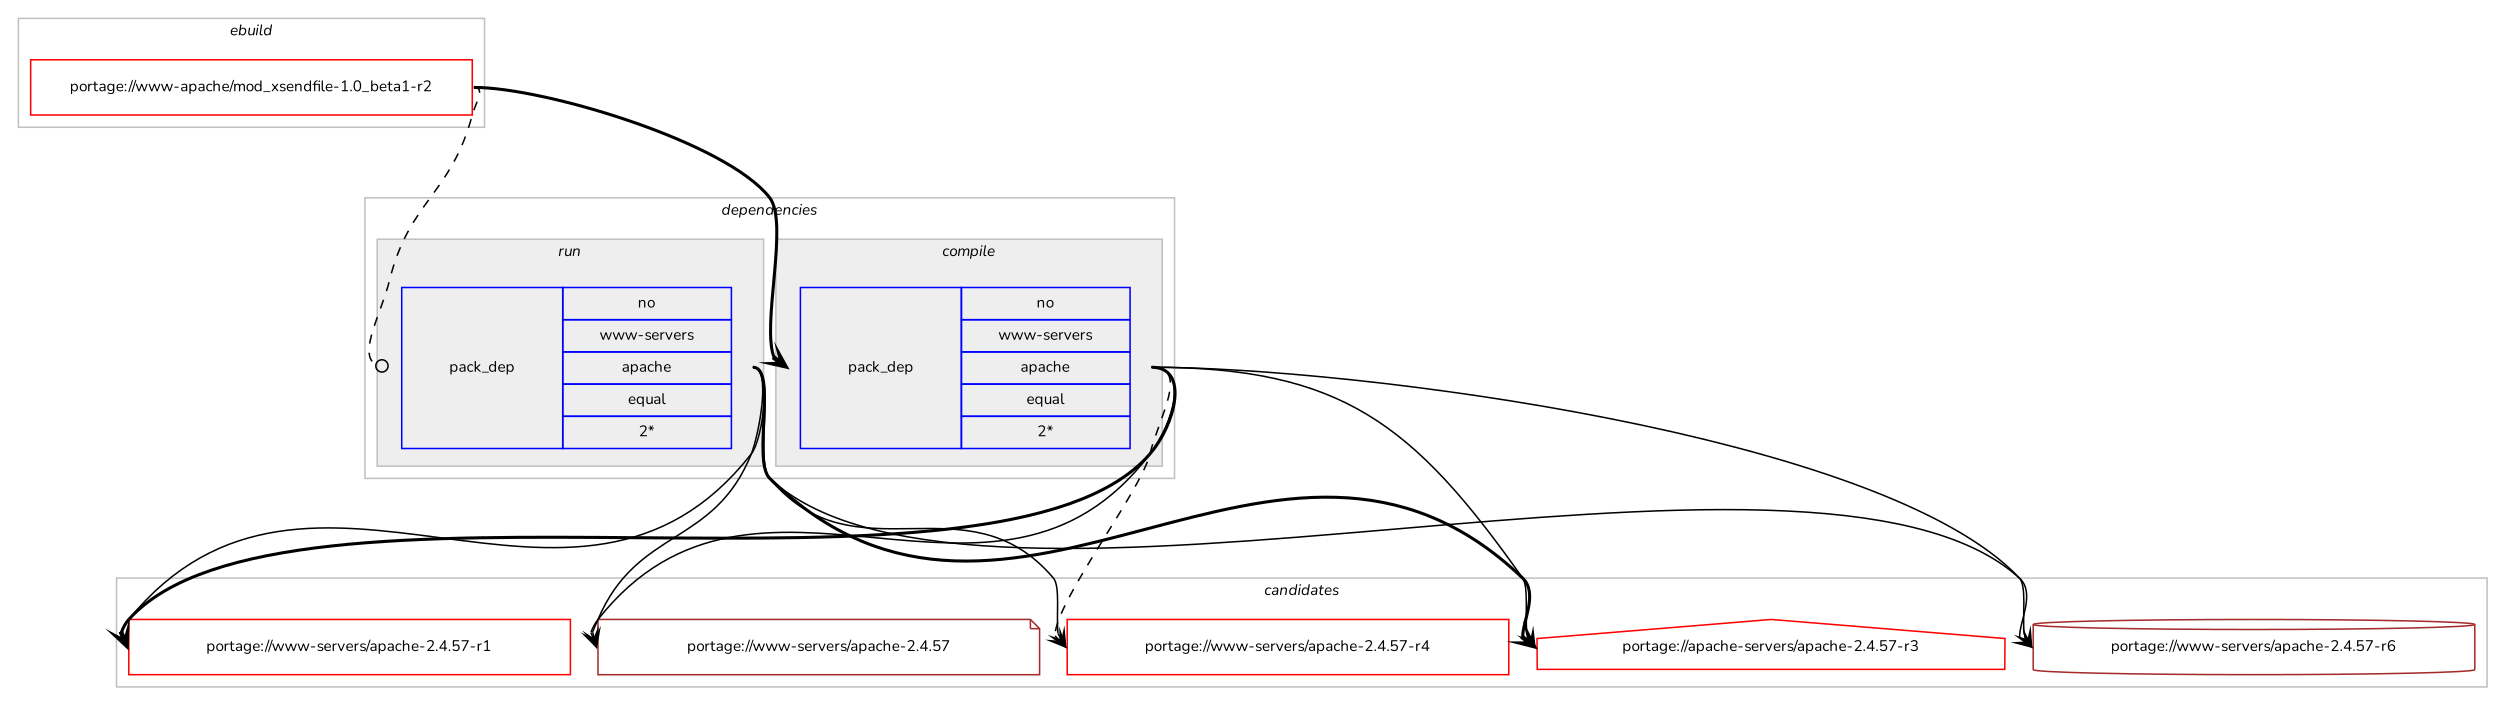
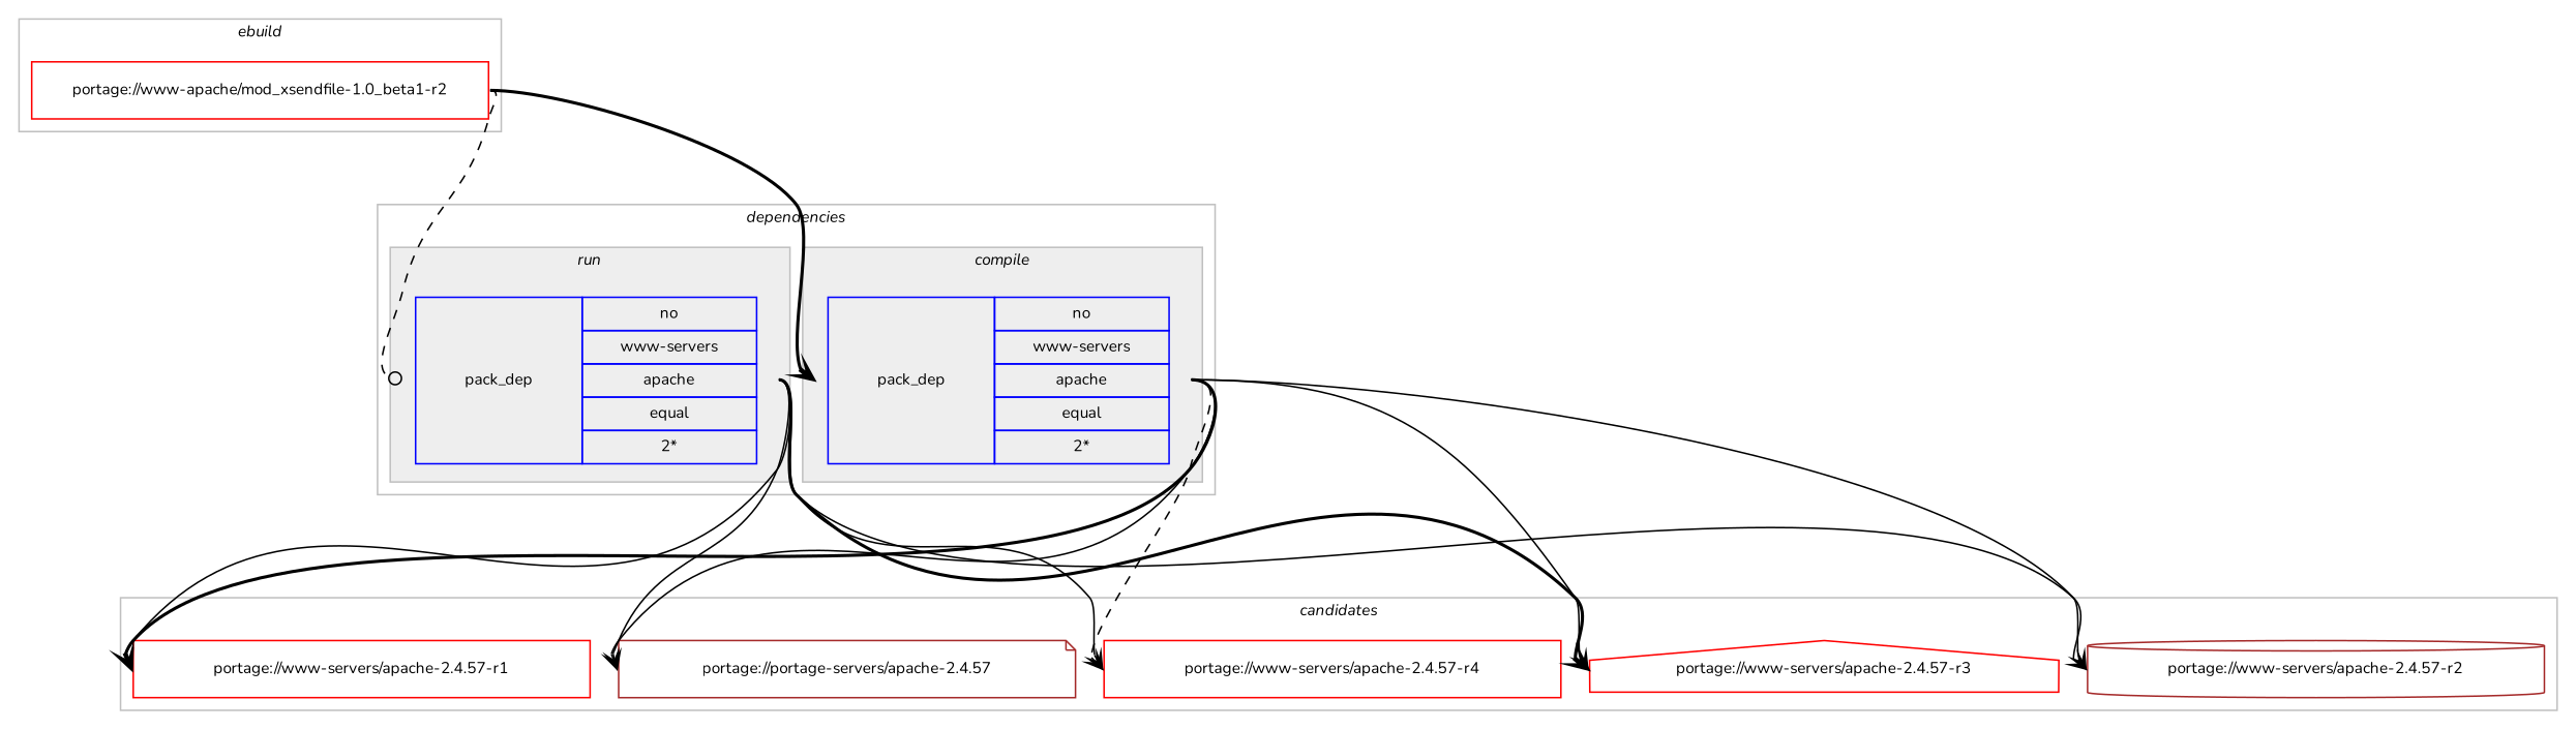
  digraph {
    compound=true
    concentrate=true
    fontname=Nunito
    fontsize=10
    newrank=true
    rankdir=TB
    ranksep=1.5
    node [color=red fontname=Nunito fontsize=10 shape=box]
    edge [arrowhead=vee fontname=Nunito headport=w style=solid tailport=e weight=100]
    n1 [label="portage://www-apache/mod_xsendfile-1.0_beta1-r2" width=4]
    n2 [color=blue label=<<TABLE BORDER="0" CELLBORDER="1" CELLSPACING="0" CELLPADDING="4" WIDTH="220"><TR><TD ROWSPAN="6" CELLPADDING="30">pack_dep</TD></TR><TR><TD WIDTH="110">no</TD></TR><TR><TD>www-servers</TD></TR><TR><TD>apache</TD></TR><TR><TD>equal</TD></TR><TR><TD>2*</TD></TR></TABLE>> shape=none]
    n3 [color=blue label=<<TABLE BORDER="0" CELLBORDER="1" CELLSPACING="0" CELLPADDING="4" WIDTH="220"><TR><TD ROWSPAN="6" CELLPADDING="30">pack_dep</TD></TR><TR><TD WIDTH="110">no</TD></TR><TR><TD>www-servers</TD></TR><TR><TD>apache</TD></TR><TR><TD>equal</TD></TR><TR><TD>2*</TD></TR></TABLE>> shape=none]
-   n4 [color=brown label="portage://www-servers/apache-2.4.57" shape=note width=4]
+   n4 [color=brown label="portage://portage-servers/apache-2.4.57" shape=note width=4]
    n5 [label="portage://www-servers/apache-2.4.57-r1" width=4]
-   n6 [color=brown label="portage://www-servers/apache-2.4.57-r6" shape=cylinder width=4]
-   n7 [label="portage://apache-servers/apache-2.4.57-r3" shape=house width=4]
+   n6 [color=brown label="portage://www-servers/apache-2.4.57-r2" shape=cylinder width=4]
+   n7 [label="portage://www-servers/apache-2.4.57-r3" shape=house width=4]
    n8 [label="portage://www-servers/apache-2.4.57-r4" width=4]
    subgraph cluster_1 {
      color=gray
      label=<<i>ebuild</i>>
      rank=same
      n1
    }
    subgraph cluster_2 {
      color=gray
      label=<<i>dependencies</i>>
      subgraph cluster_3 {
        color=gray
        fillcolor="#eeeeee"
        label=<<i>compile</i>>
        style=filled
        subgraph sub_4 {
          color=gray
          fillcolor="#eeeeee"
          label=<<i>compile</i>>
          style=filled
          n2
        }
      }
      subgraph cluster_5 {
        color=gray
        fillcolor="#eeeeee"
        label=<<i>compile and run</i>>
        style=filled
      }
      subgraph cluster_6 {
        color=gray
        fillcolor="#eeeeee"
        label=<<i>run</i>>
        style=filled
        subgraph sub_7 {
          color=gray
          fillcolor="#eeeeee"
          label=<<i>run</i>>
          style=filled
          n3
        }
      }
    }
    subgraph cluster_8 {
      color=gray
      label=<<i>candidates</i>>
      rank=same
      subgraph sub_9 {
        color=black
        label=<<i>candidates</i>>
        nodesep=1
        rank=same
        n4
        n5
        n6
        n7
        n8
      }
      subgraph sub_10 {
        color=black
        label=<<i>candidates</i>>
        nodesep=1
        rank=same
        n4
        n5
        n6
        n7
        n8
      }
    }
    n1 -> n2 [style=bold weight=20]
    n1 -> n3 [arrowhead=odot style=dashed weight=20]
    n2 -> n4
    n2 -> n5 [style=bold]
    n2 -> n6
    n2 -> n7
    n2 -> n8 [style=dashed]
    n3 -> n4
    n3 -> n5
    n3 -> n6
    n3 -> n7 [style=bold]
    n3 -> n8
  }
